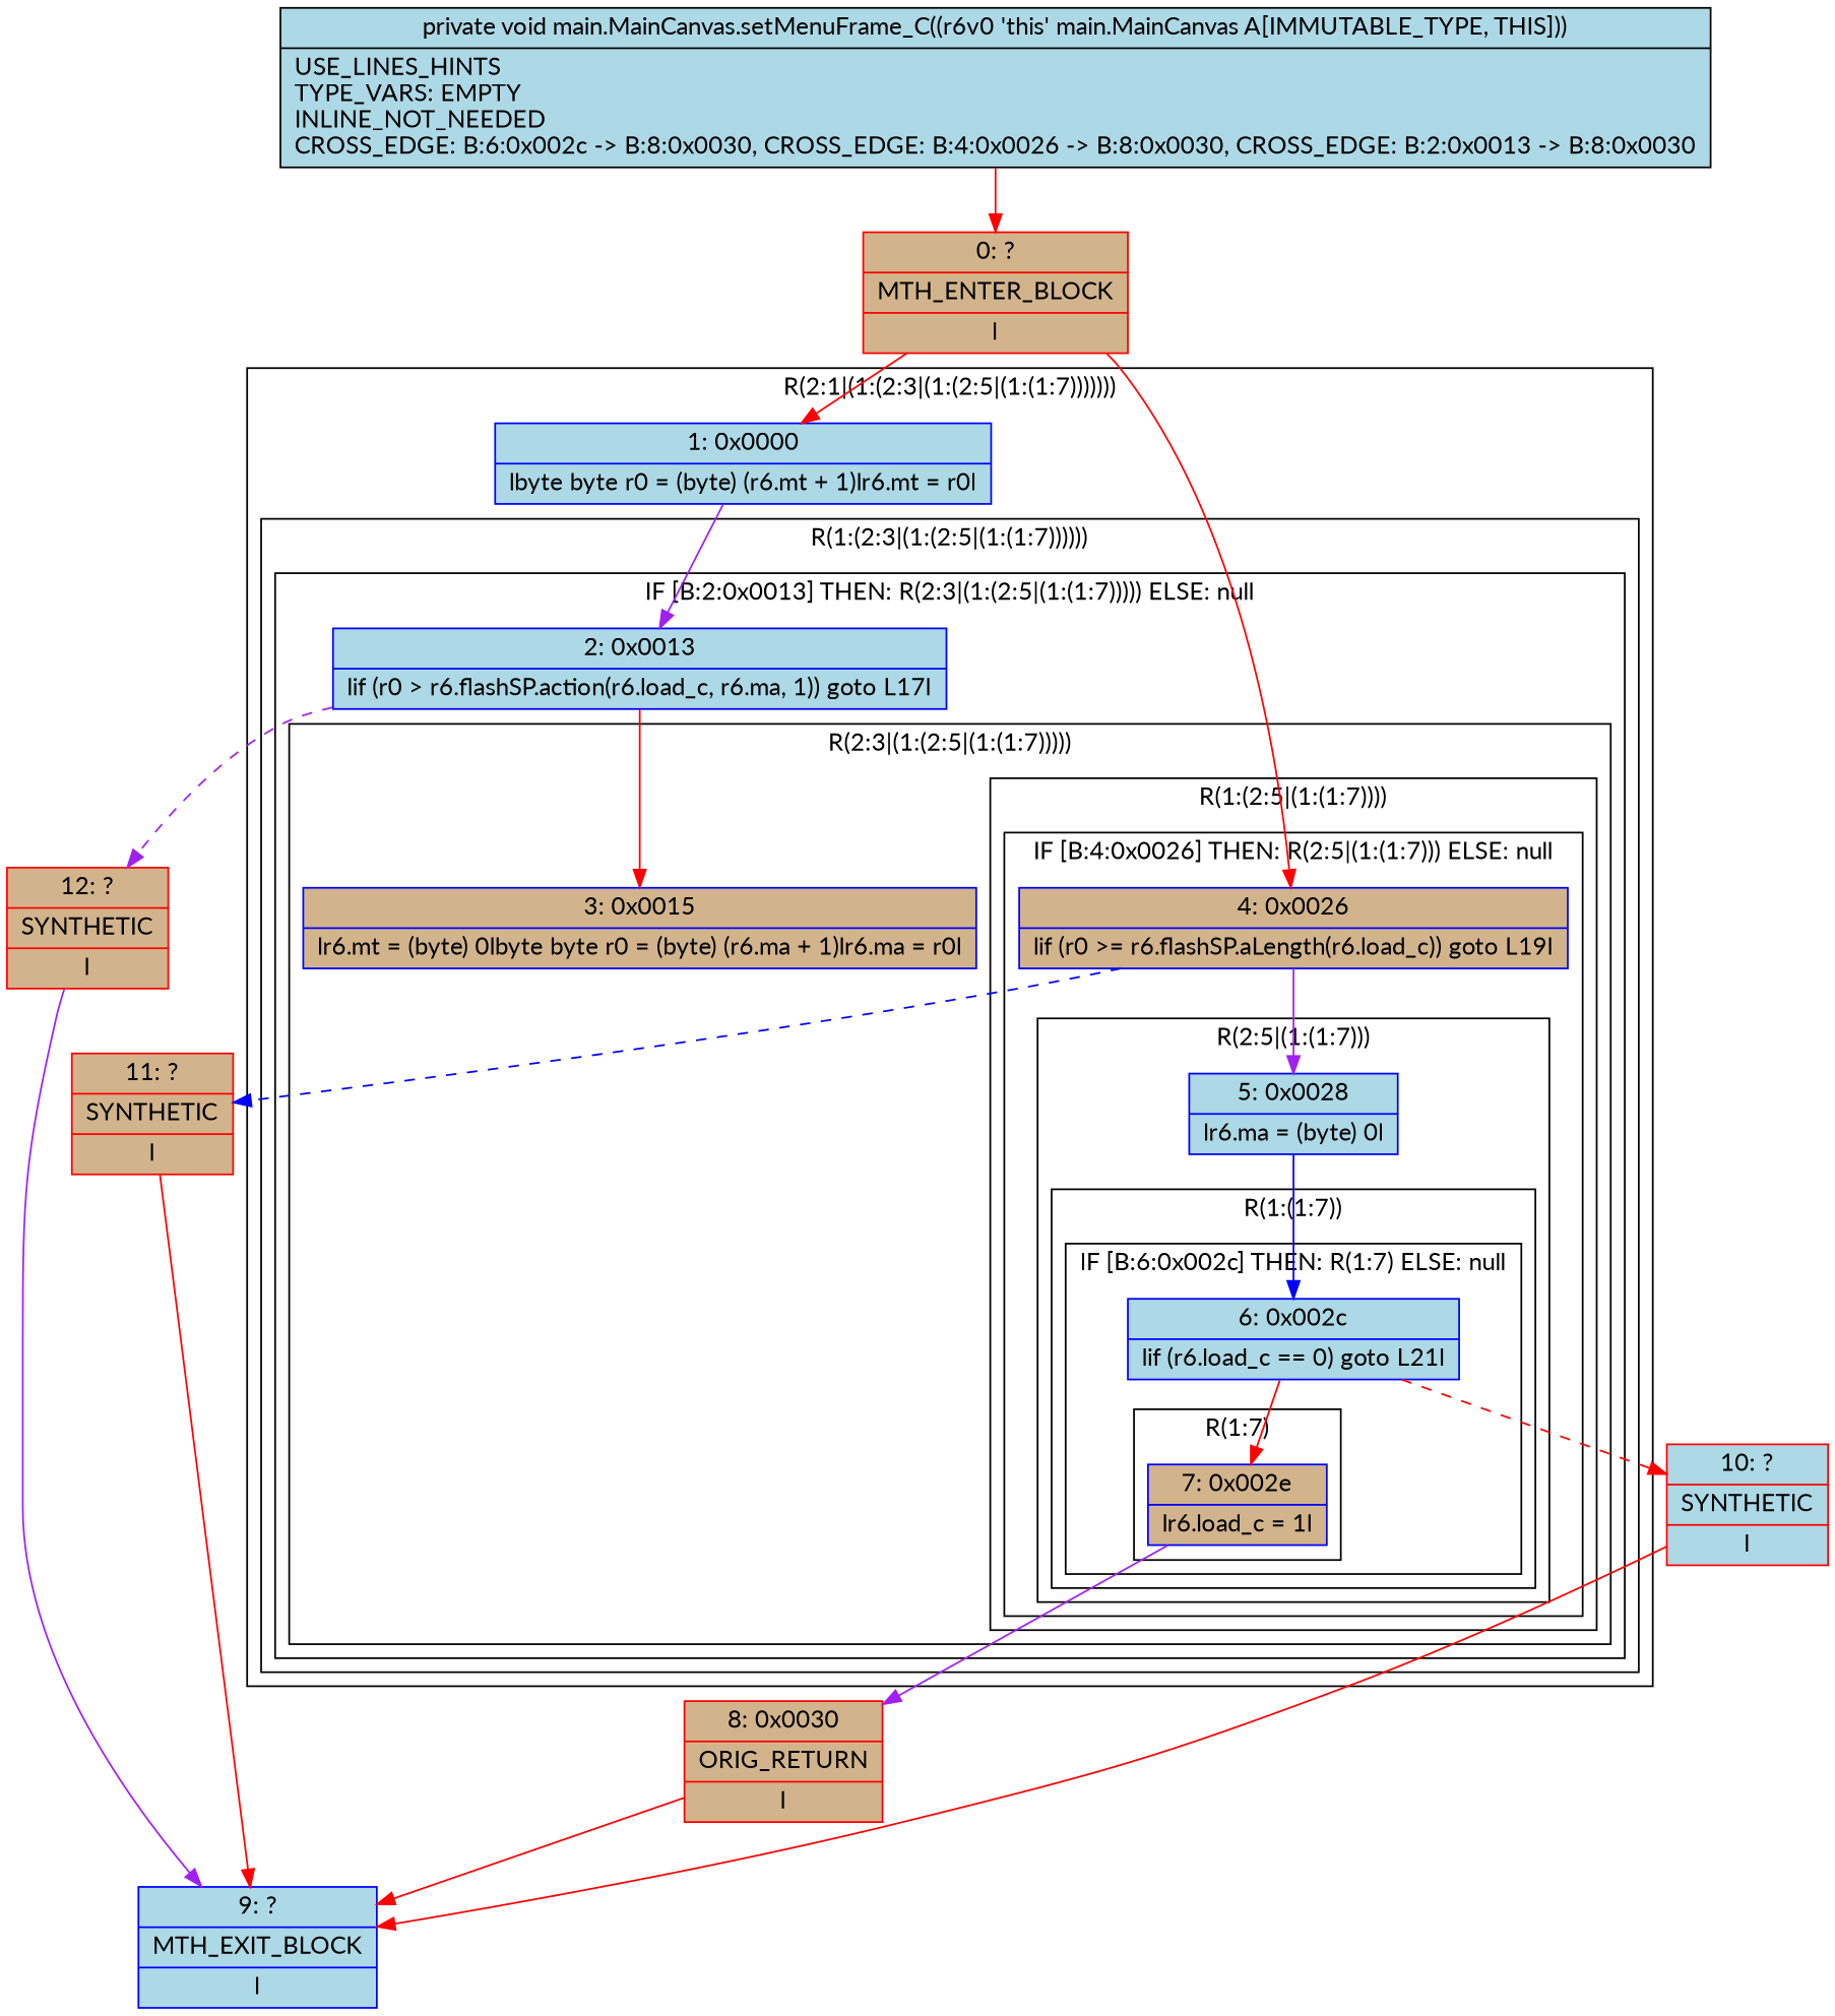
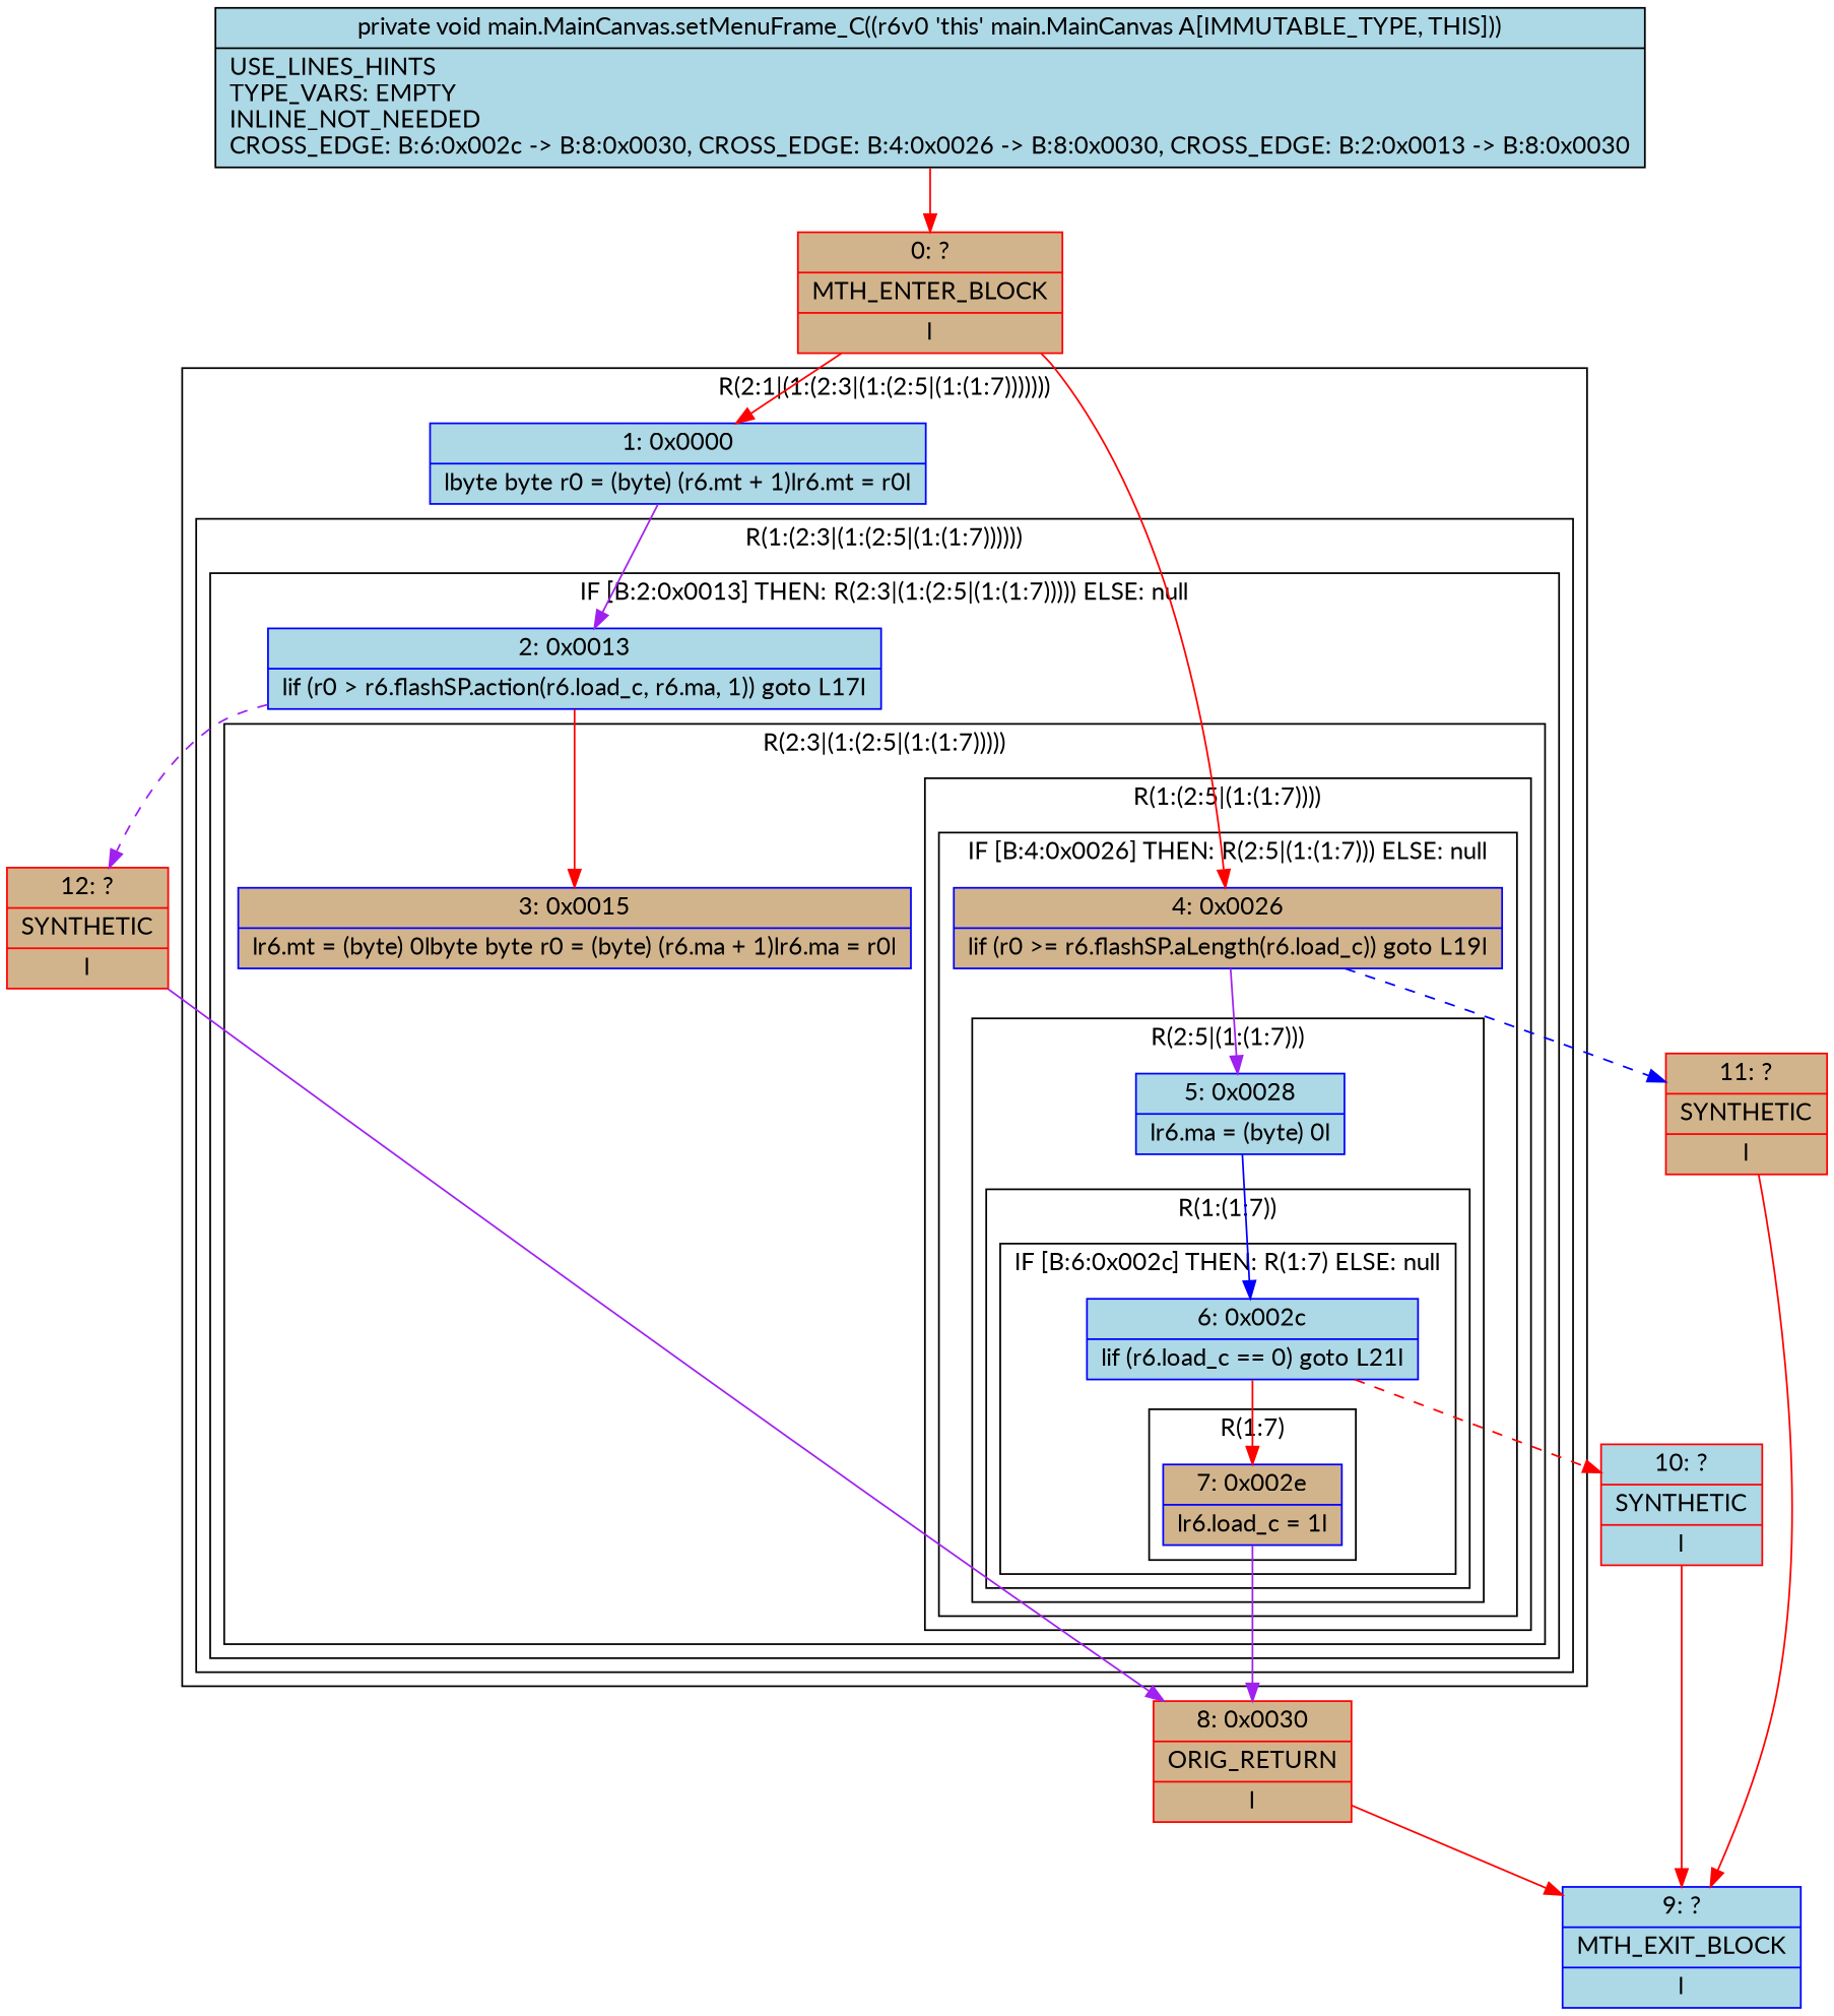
  digraph {
    fontname=Lato
    node [color=blue fillcolor=tan fontname=Lato shape=record style=filled]
    edge [color=red fontname=Lato]
    n1 [label="{7\:\ 0x002e|lr6.load_c = 1l}"]
    n2 [fillcolor=lightblue label="{6\:\ 0x002c|lif (r6.load_c == 0) goto L21l}"]
    n3 [fillcolor=lightblue label="{5\:\ 0x0028|lr6.ma = (byte) 0l}"]
    n4 [label="{4\:\ 0x0026|lif (r0 \>= r6.flashSP.aLength(r6.load_c)) goto L19l}"]
    n5 [label="{3\:\ 0x0015|lr6.mt = (byte) 0lbyte byte r0 = (byte) (r6.ma + 1)lr6.ma = r0l}"]
    n6 [fillcolor=lightblue label="{2\:\ 0x0013|lif (r0 \> r6.flashSP.action(r6.load_c, r6.ma, 1)) goto L17l}"]
    n7 [fillcolor=lightblue label="{1\:\ 0x0000|lbyte byte r0 = (byte) (r6.mt + 1)lr6.mt = r0l}"]
    n8 [color=red label="{8\:\ 0x0030|ORIG_RETURN\l|l}"]
    n9 [color=red fillcolor=lightblue label="{10\:\ ?|SYNTHETIC\l|l}"]
    n10 [color=red label="{11\:\ ?|SYNTHETIC\l|l}"]
    n11 [color=red label="{12\:\ ?|SYNTHETIC\l|l}"]
    n12 [fillcolor=lightblue label="{9\:\ ?|MTH_EXIT_BLOCK\l|l}"]
    n13 [color=red label="{0\:\ ?|MTH_ENTER_BLOCK\l|l}"]
    n14 [fillcolor=lightblue label="{private void main.MainCanvas.setMenuFrame_C((r6v0 'this' main.MainCanvas A[IMMUTABLE_TYPE, THIS]))  | USE_LINES_HINTS\lTYPE_VARS: EMPTY\lINLINE_NOT_NEEDED\lCROSS_EDGE: B:6:0x002c \-\> B:8:0x0030, CROSS_EDGE: B:4:0x0026 \-\> B:8:0x0030, CROSS_EDGE: B:2:0x0013 \-\> B:8:0x0030\l}" color=""]
    subgraph cluster_1 {
      label="R(2:1|(1:(2:3|(1:(2:5|(1:(1:7)))))))"
      n7
      subgraph cluster_2 {
        label="R(1:(2:3|(1:(2:5|(1:(1:7))))))"
        subgraph cluster_3 {
          label="IF [B:2:0x0013] THEN: R(2:3|(1:(2:5|(1:(1:7))))) ELSE: null"
          n6
          subgraph cluster_4 {
            label="R(2:3|(1:(2:5|(1:(1:7)))))"
            n5
            subgraph cluster_5 {
              label="R(1:(2:5|(1:(1:7))))"
              subgraph cluster_6 {
                label="IF [B:4:0x0026] THEN: R(2:5|(1:(1:7))) ELSE: null"
                n4
                subgraph cluster_7 {
                  label="R(2:5|(1:(1:7)))"
                  n3
                  subgraph cluster_8 {
                    label="R(1:(1:7))"
                    subgraph cluster_9 {
                      label="IF [B:6:0x002c] THEN: R(1:7) ELSE: null"
                      n2
                      subgraph cluster_10 {
                        label="R(1:7)"
                        n1
                      }
                    }
                  }
                }
              }
            }
          }
        }
      }
    }
    n1 -> n8 [color=purple]
    n2 -> n1
    n2 -> n9 [style=dashed]
    n3 -> n2 [color=blue]
    n4 -> n3 [color=purple]
    n4 -> n10 [color=blue style=dashed]
    n6 -> n5
    n6 -> n11 [color=purple style=dashed]
    n7 -> n6 [color=purple]
    n8 -> n12
    n9 -> n12
    n10 -> n12
-   n11 -> n12 [color=purple]
+   n11 -> n8 [color=purple]
    n13 -> n4
    n13 -> n7
    n14 -> n13
  }
